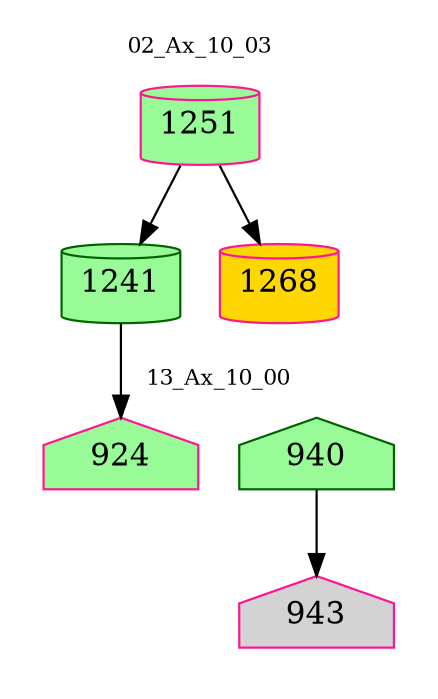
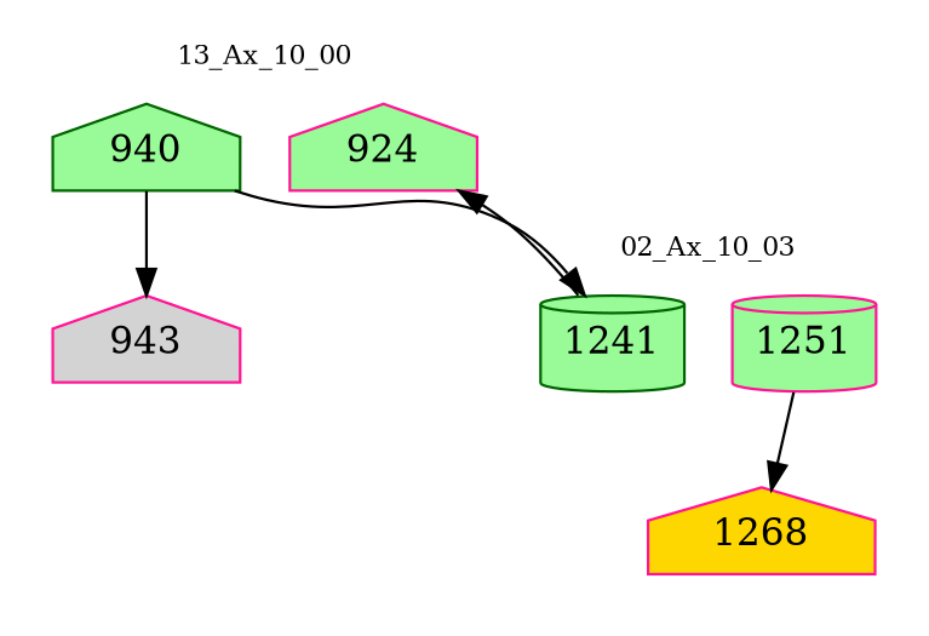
  digraph {
    node [color=deeppink fillcolor=palegreen shape=house style=filled]
    edge [color=black]
    n1 [color=darkgreen label=940]
    n2 [label=924]
    n3 [fillcolor=lightgrey label=943]
    n4 [label=1251 shape=cylinder]
    n5 [color=darkgreen label=1241 shape=cylinder]
-   n6 [fillcolor=gold label=1268 shape=cylinder]
+   n6 [fillcolor=gold label=1268]
    subgraph cluster_1 {
      color=white
      fontsize=10
      label="13_Ax_10_00"
      n1
      n2
      n3
    }
    subgraph cluster_2 {
      color=white
      fontsize=10
      label="02_Ax_10_03"
      n4
      n5
      n6
    }
    n1 -> n3
-   n4 -> n5
+   n1 -> n5
    n4 -> n6
    n5 -> n2
  }
